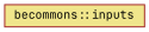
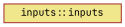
  digraph {
    rankdir=LR
    fontname="JetBrains Mono"
-   n1 [color=brown fillcolor=khaki fontname="JetBrains Mono" fontsize=10 height=0.2 label="becommons::inputs" shape=box style=filled width=0.4]
+   n1 [color=brown fillcolor=khaki fontname="JetBrains Mono" fontsize=10 height=0.2 label="inputs::inputs" shape=box style=filled width=0.4]
  }
